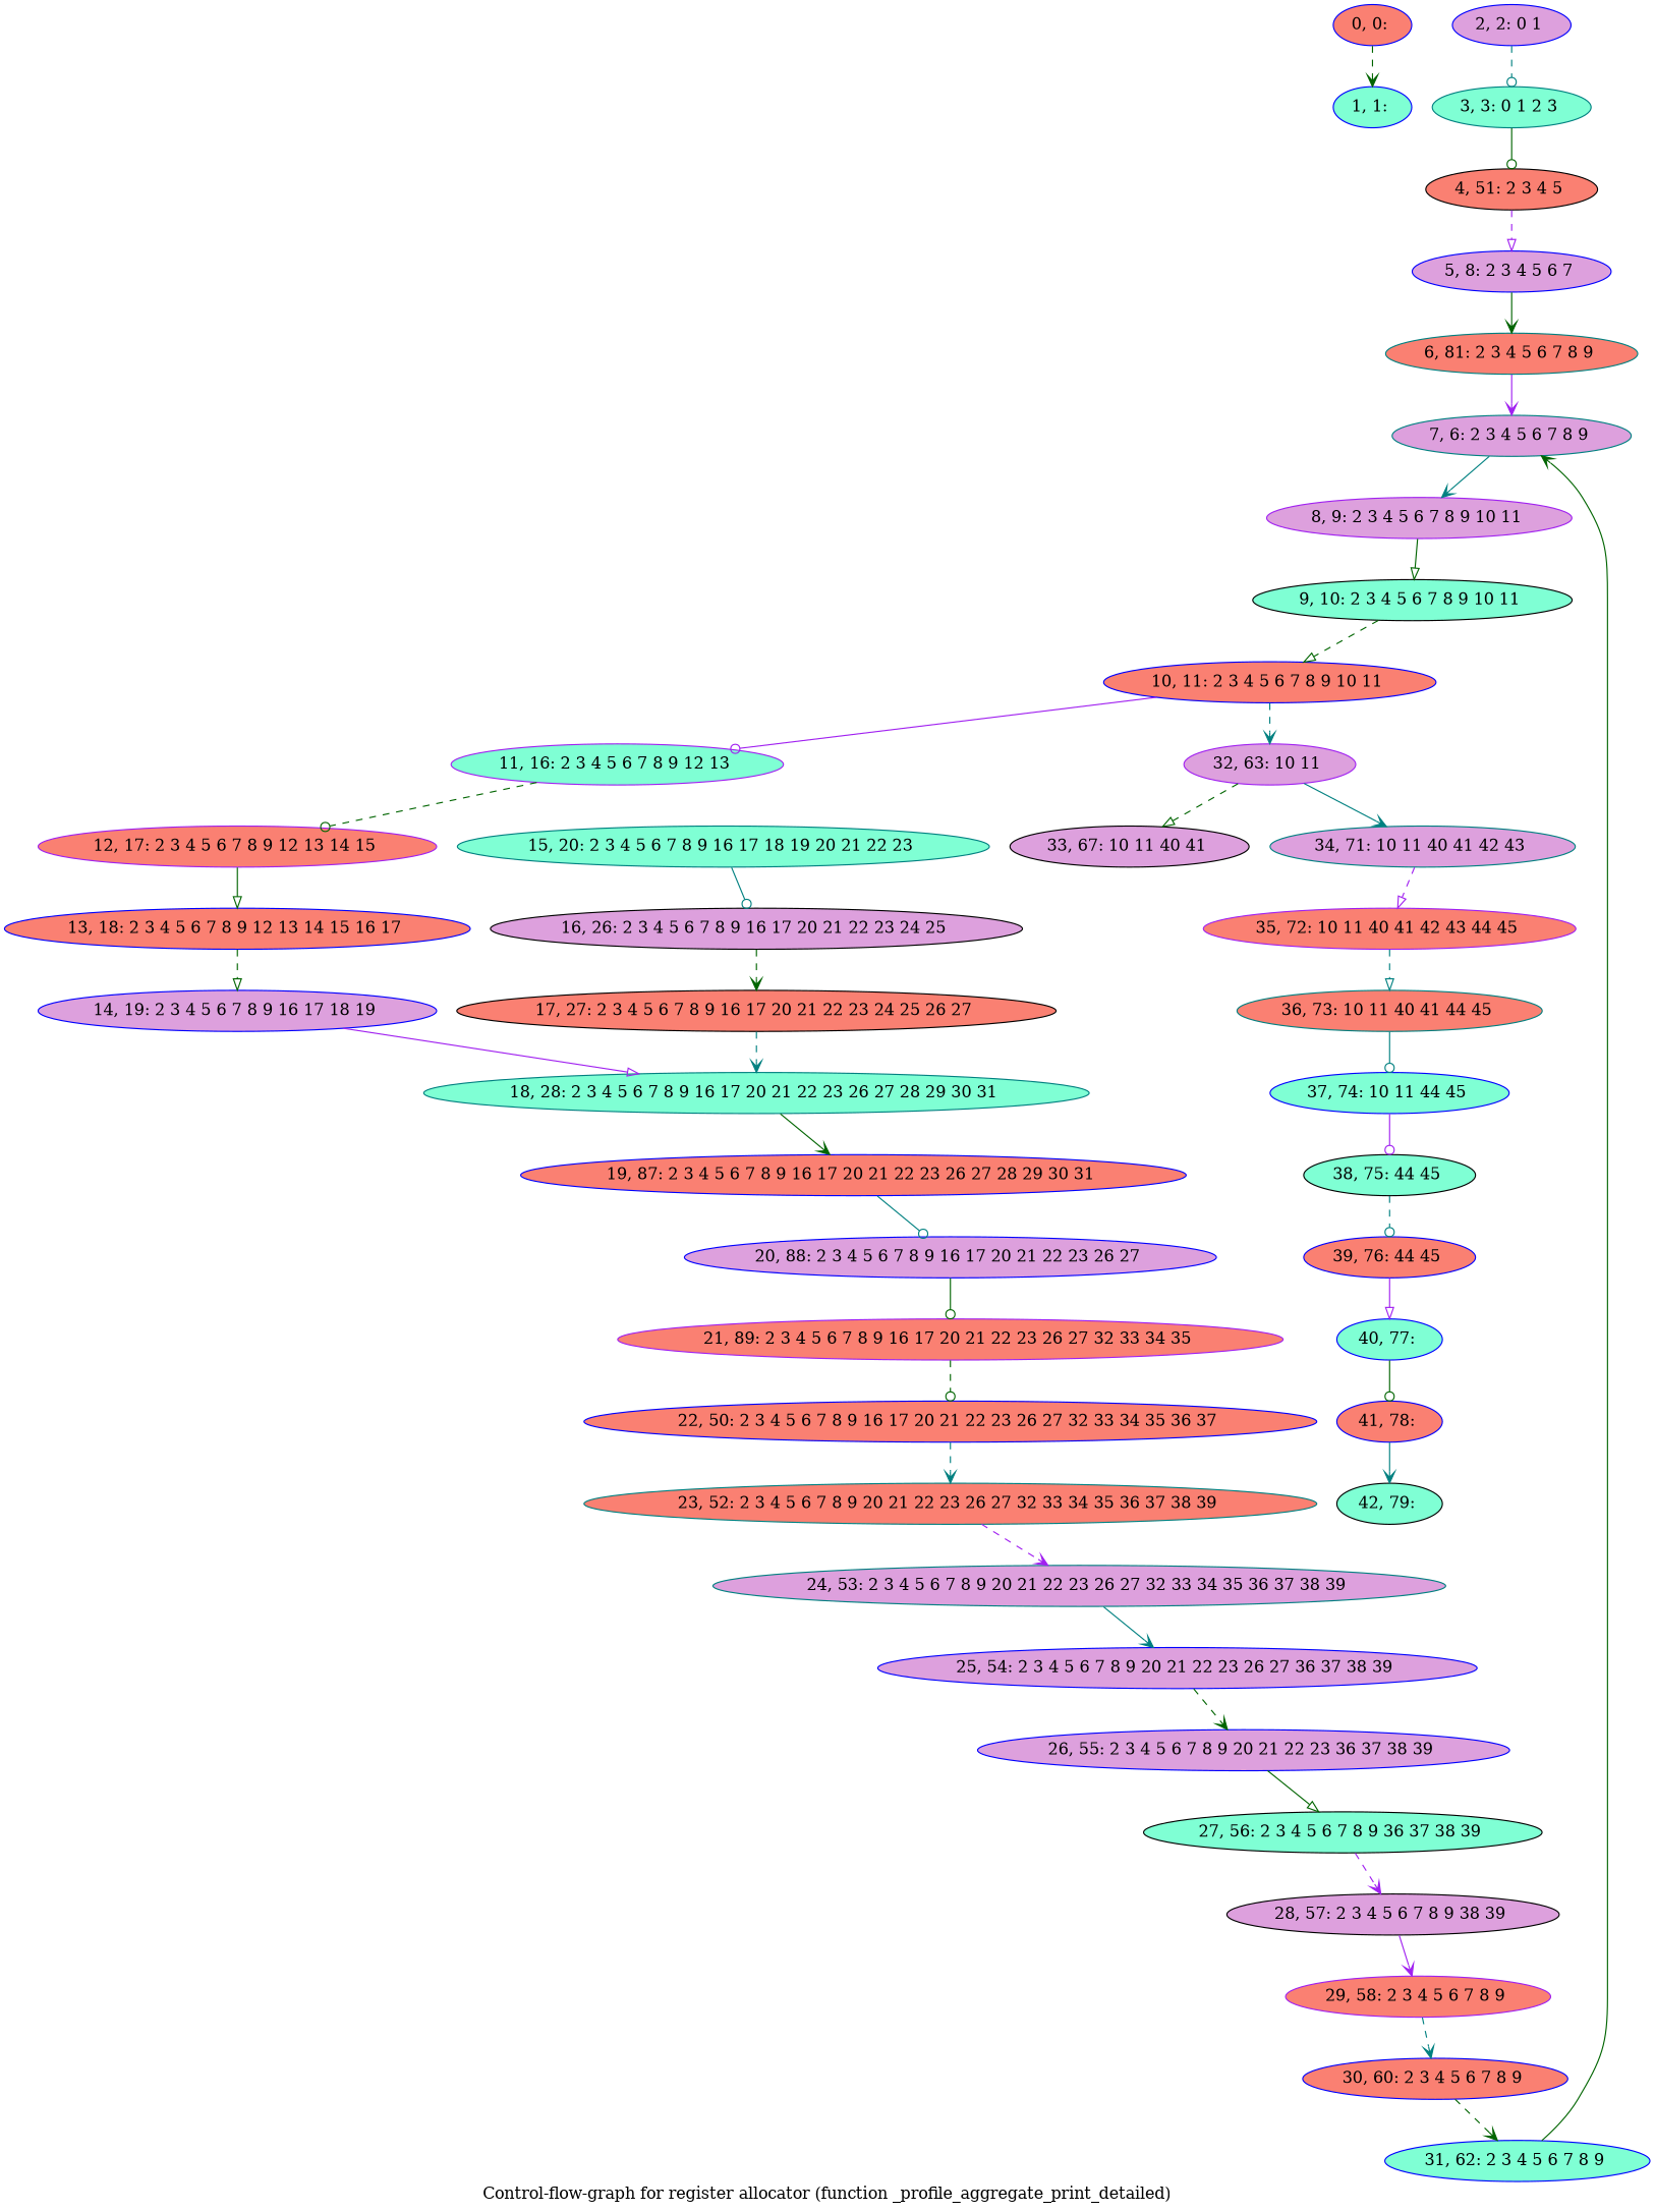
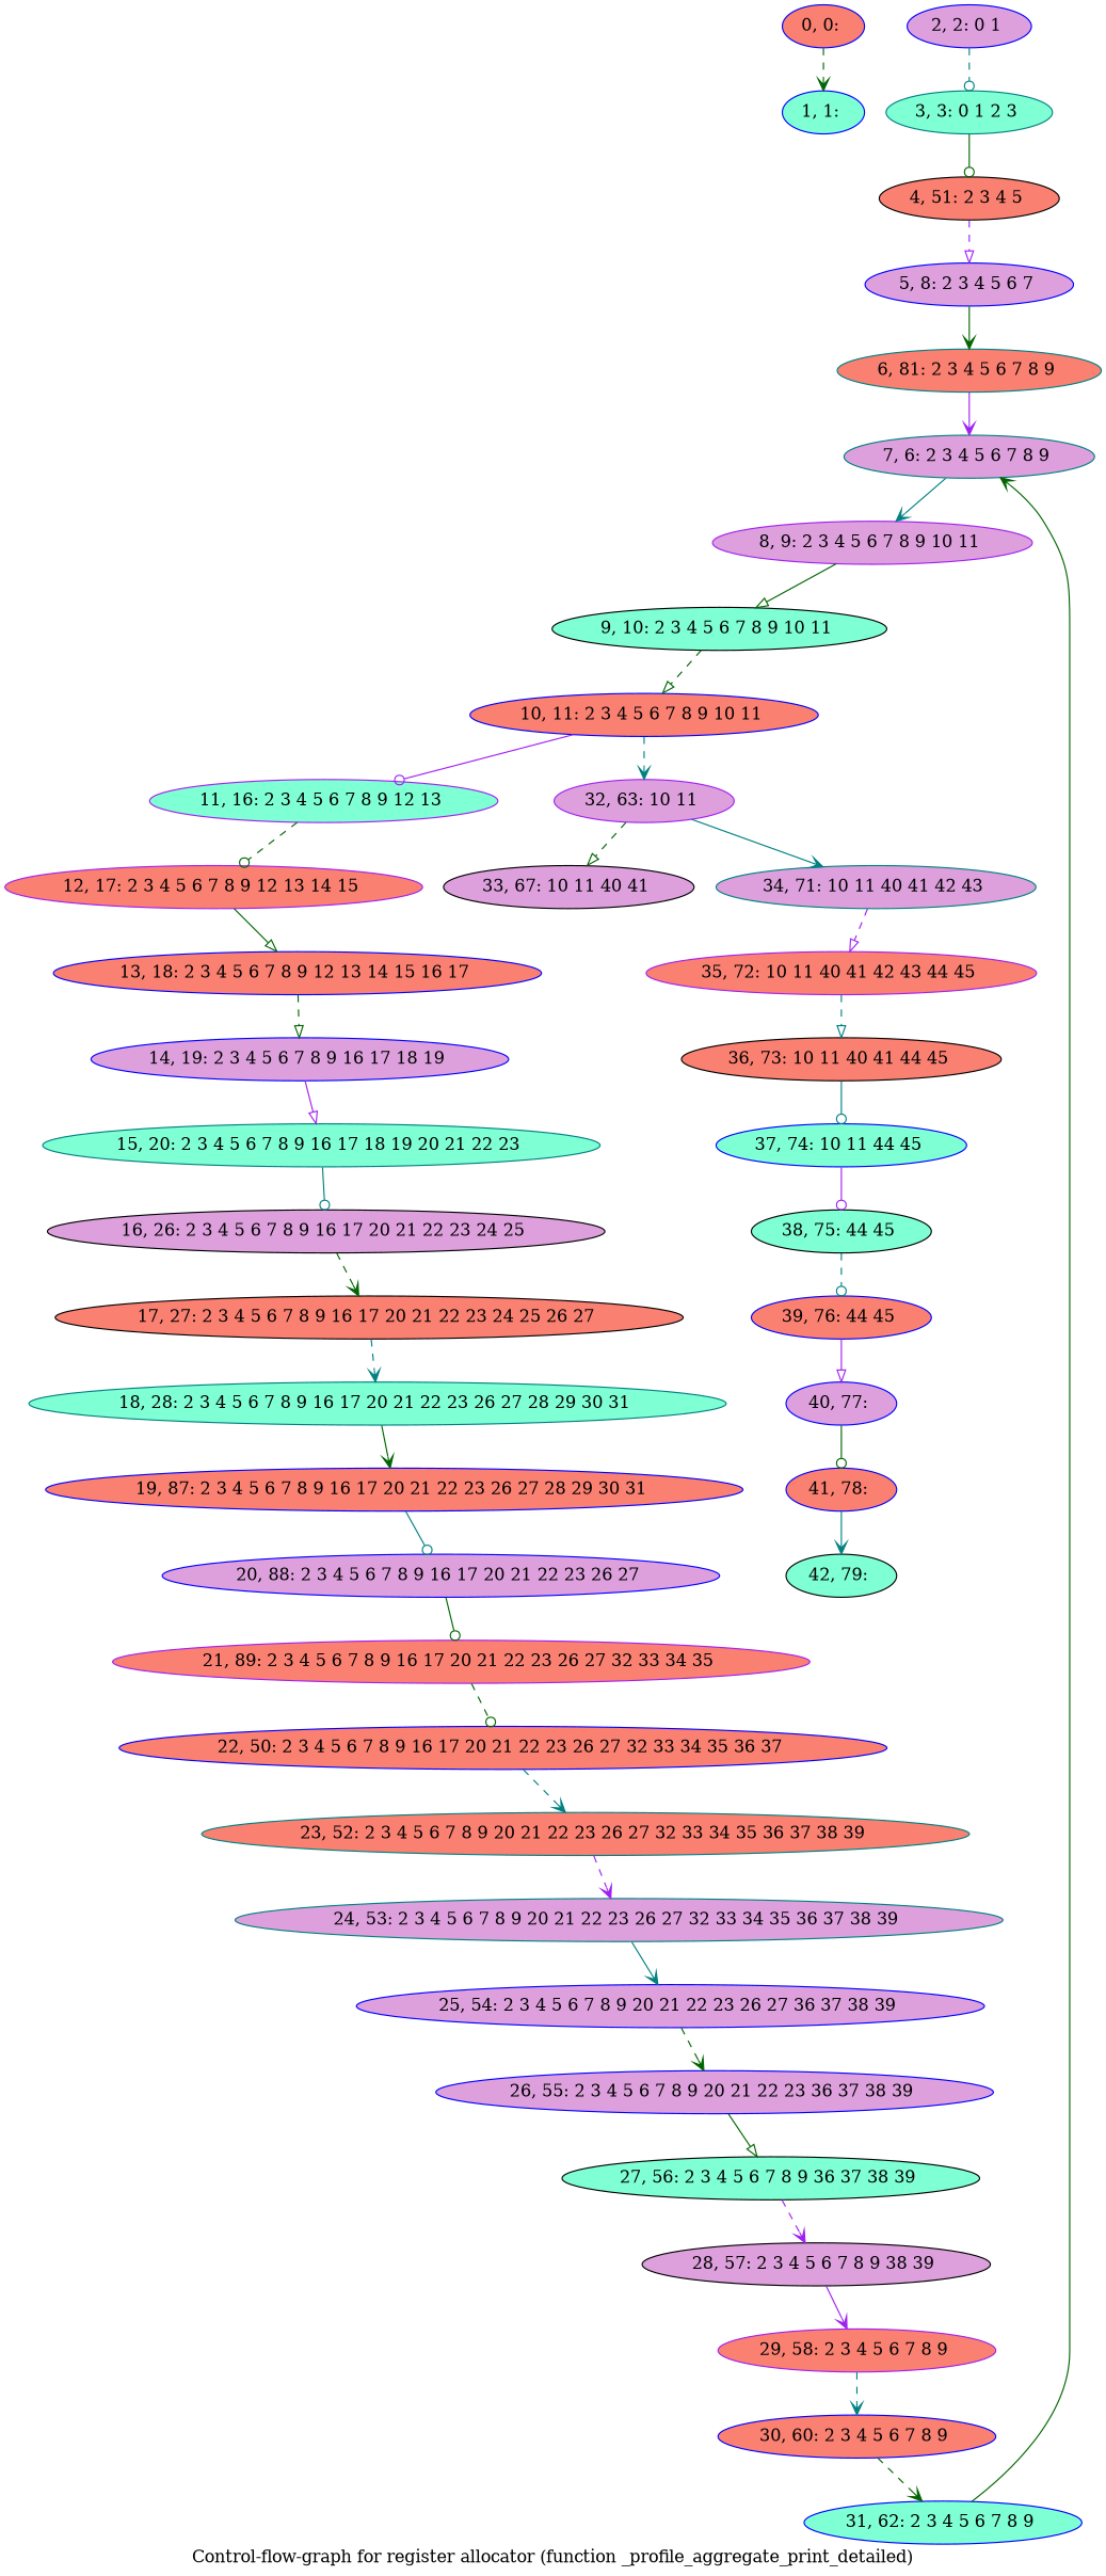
  digraph {
    label="Control-flow-graph for register allocator (function _profile_aggregate_print_detailed)"
    node [color=blue fillcolor=salmon style=filled]
    edge [arrowhead=vee color=darkgreen style=solid]
    n1 [label="0, 0: "]
    n2 [fillcolor=aquamarine label="1, 1: "]
    n3 [fillcolor=plum label="2, 2: 0 1 "]
    n4 [color=teal fillcolor=aquamarine label="3, 3: 0 1 2 3 "]
    n5 [color=black label="4, 51: 2 3 4 5 "]
    n6 [fillcolor=plum label="5, 8: 2 3 4 5 6 7 "]
    n7 [color=teal label="6, 81: 2 3 4 5 6 7 8 9 "]
    n8 [color=teal fillcolor=plum label="7, 6: 2 3 4 5 6 7 8 9 "]
    n9 [color=purple fillcolor=plum label="8, 9: 2 3 4 5 6 7 8 9 10 11 "]
    n10 [color=black fillcolor=aquamarine label="9, 10: 2 3 4 5 6 7 8 9 10 11 "]
    n11 [label="10, 11: 2 3 4 5 6 7 8 9 10 11 "]
    n12 [color=purple fillcolor=aquamarine label="11, 16: 2 3 4 5 6 7 8 9 12 13 "]
    n13 [color=purple fillcolor=plum label="32, 63: 10 11 "]
    n14 [color=purple label="12, 17: 2 3 4 5 6 7 8 9 12 13 14 15 "]
    n15 [color=black fillcolor=plum label="33, 67: 10 11 40 41 "]
    n16 [color=teal fillcolor=plum label="34, 71: 10 11 40 41 42 43 "]
    n17 [label="13, 18: 2 3 4 5 6 7 8 9 12 13 14 15 16 17 "]
    n18 [fillcolor=plum label="14, 19: 2 3 4 5 6 7 8 9 16 17 18 19 "]
    n19 [color=teal fillcolor=aquamarine label="15, 20: 2 3 4 5 6 7 8 9 16 17 18 19 20 21 22 23 "]
    n20 [color=black fillcolor=plum label="16, 26: 2 3 4 5 6 7 8 9 16 17 20 21 22 23 24 25 "]
    n21 [color=black label="17, 27: 2 3 4 5 6 7 8 9 16 17 20 21 22 23 24 25 26 27 "]
    n22 [color=teal fillcolor=aquamarine label="18, 28: 2 3 4 5 6 7 8 9 16 17 20 21 22 23 26 27 28 29 30 31 "]
    n23 [label="19, 87: 2 3 4 5 6 7 8 9 16 17 20 21 22 23 26 27 28 29 30 31 "]
    n24 [fillcolor=plum label="20, 88: 2 3 4 5 6 7 8 9 16 17 20 21 22 23 26 27 "]
    n25 [color=purple label="21, 89: 2 3 4 5 6 7 8 9 16 17 20 21 22 23 26 27 32 33 34 35 "]
    n26 [label="22, 50: 2 3 4 5 6 7 8 9 16 17 20 21 22 23 26 27 32 33 34 35 36 37 "]
    n27 [color=teal label="23, 52: 2 3 4 5 6 7 8 9 20 21 22 23 26 27 32 33 34 35 36 37 38 39 "]
    n28 [color=teal fillcolor=plum label="24, 53: 2 3 4 5 6 7 8 9 20 21 22 23 26 27 32 33 34 35 36 37 38 39 "]
    n29 [fillcolor=plum label="25, 54: 2 3 4 5 6 7 8 9 20 21 22 23 26 27 36 37 38 39 "]
    n30 [fillcolor=plum label="26, 55: 2 3 4 5 6 7 8 9 20 21 22 23 36 37 38 39 "]
    n31 [color=black fillcolor=aquamarine label="27, 56: 2 3 4 5 6 7 8 9 36 37 38 39 "]
    n32 [color=black fillcolor=plum label="28, 57: 2 3 4 5 6 7 8 9 38 39 "]
    n33 [color=purple label="29, 58: 2 3 4 5 6 7 8 9 "]
    n34 [label="30, 60: 2 3 4 5 6 7 8 9 "]
    n35 [fillcolor=aquamarine label="31, 62: 2 3 4 5 6 7 8 9 "]
    n36 [color=purple label="35, 72: 10 11 40 41 42 43 44 45 "]
-   n37 [color=teal label="36, 73: 10 11 40 41 44 45 "]
+   n37 [color=black label="36, 73: 10 11 40 41 44 45 "]
    n38 [fillcolor=aquamarine label="37, 74: 10 11 44 45 "]
    n39 [color=black fillcolor=aquamarine label="38, 75: 44 45 "]
    n40 [label="39, 76: 44 45 "]
-   n41 [fillcolor=aquamarine label="40, 77: "]
+   n41 [fillcolor=plum label="40, 77: "]
    n42 [label="41, 78: "]
    n43 [color=black fillcolor=aquamarine label="42, 79: "]
    n1 -> n2 [style=dashed]
    n3 -> n4 [arrowhead=odot color=teal style=dashed]
    n4 -> n5 [arrowhead=odot]
    n5 -> n6 [arrowhead=onormal color=purple style=dashed]
    n6 -> n7
    n7 -> n8 [color=purple]
    n8 -> n9 [color=teal]
    n9 -> n10 [arrowhead=onormal]
    n10 -> n11 [arrowhead=onormal style=dashed]
    n11 -> n12 [arrowhead=odot color=purple]
    n11 -> n13 [color=teal style=dashed]
    n12 -> n14 [arrowhead=odot style=dashed]
    n13 -> n15 [arrowhead=onormal style=dashed]
    n13 -> n16 [color=teal]
    n14 -> n17 [arrowhead=onormal]
    n16 -> n36 [arrowhead=onormal color=purple style=dashed]
    n17 -> n18 [arrowhead=onormal style=dashed]
-   n18 -> n22 [arrowhead=onormal color=purple]
+   n18 -> n19 [arrowhead=onormal color=purple]
    n19 -> n20 [arrowhead=odot color=teal]
    n20 -> n21 [style=dashed]
    n21 -> n22 [color=teal style=dashed]
    n22 -> n23
    n23 -> n24 [arrowhead=odot color=teal]
    n24 -> n25 [arrowhead=odot]
    n25 -> n26 [arrowhead=odot style=dashed]
    n26 -> n27 [color=teal style=dashed]
    n27 -> n28 [color=purple style=dashed]
    n28 -> n29 [color=teal]
    n29 -> n30 [style=dashed]
    n30 -> n31 [arrowhead=onormal]
    n31 -> n32 [color=purple style=dashed]
    n32 -> n33 [color=purple]
    n33 -> n34 [color=teal style=dashed]
    n34 -> n35 [style=dashed]
    n35 -> n8
    n36 -> n37 [arrowhead=onormal color=teal style=dashed]
    n37 -> n38 [arrowhead=odot color=teal]
    n38 -> n39 [arrowhead=odot color=purple]
    n39 -> n40 [arrowhead=odot color=teal style=dashed]
    n40 -> n41 [arrowhead=onormal color=purple]
    n41 -> n42 [arrowhead=odot]
    n42 -> n43 [color=teal]
  }
